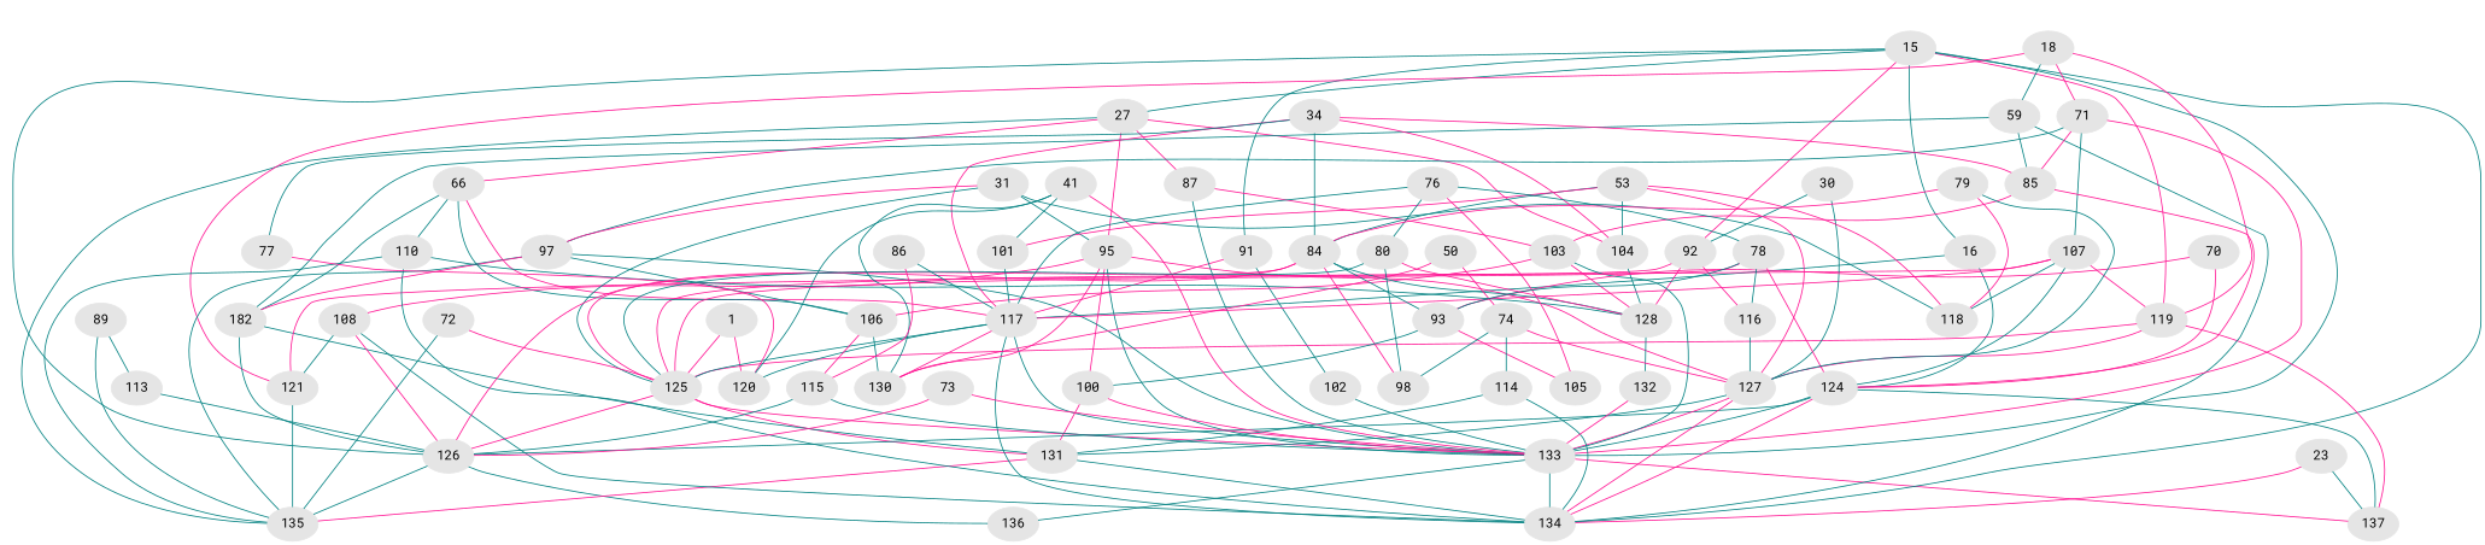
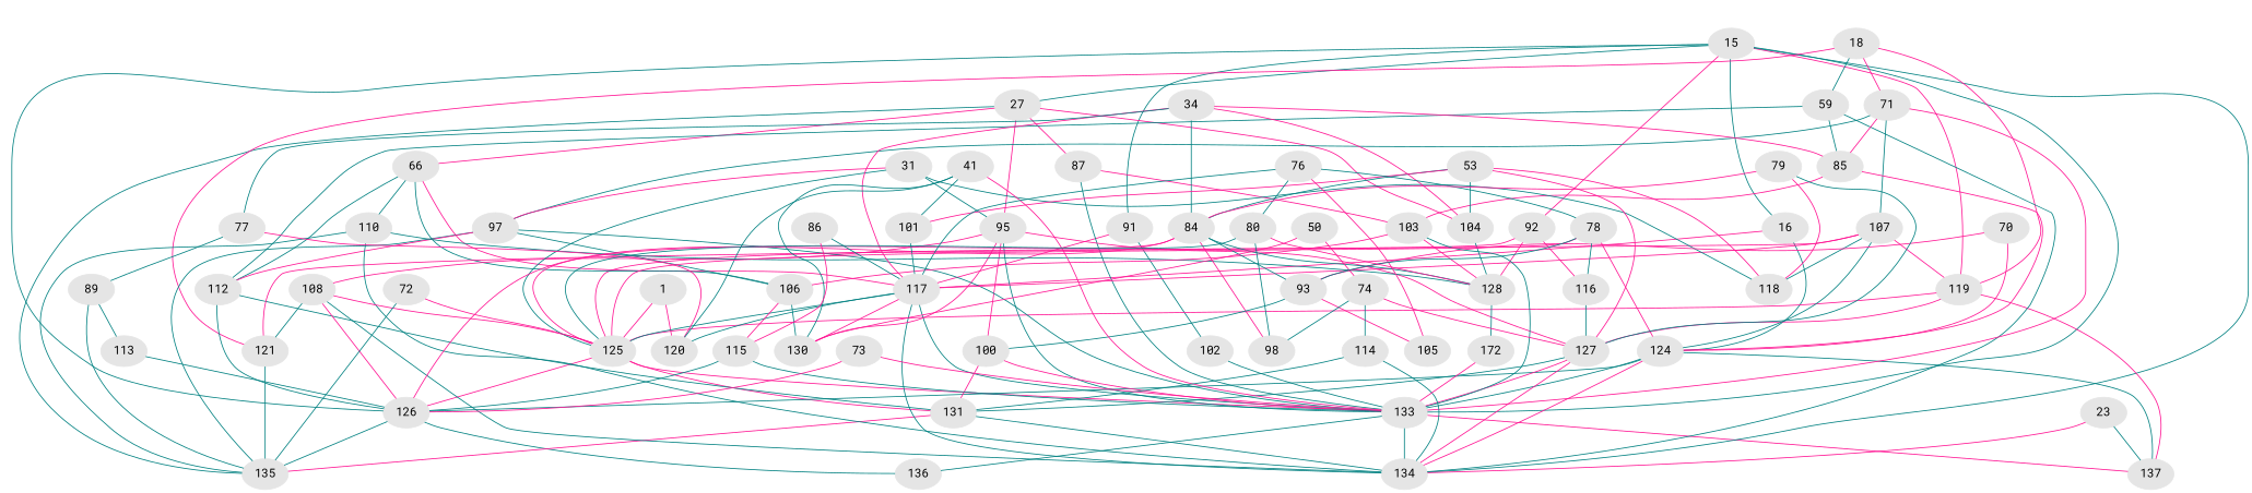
  graph {
    fontname="Roboto Mono"
    node [color=gray90 fontname="Roboto Mono" style=filled]
    edge [color=teal fontname="Roboto Mono"]
    1
    120
    125 [super="+52+65"]
    126 [super="+57+54"]
    133 [super="+13+62+111+129"]
    131 [super="+49+60+96"]
    15 [super="+14+11"]
    16
    27
    91
    92 [super="+44"]
    119 [super="+88"]
    134 [super="+58+82"]
    117 [super="+29+20+63"]
    124 [super="+17+36"]
    66 [super="+33"]
    87 [super="+35"]
    95 [super="+83"]
    104
    135 [super="+38+109"]
    102
    116
    128 [super="+51"]
    137 [super="+45"]
    127 [super="+55+67"]
    136
    130 [super="+122+56"]
    18
    59
    71
    121
    85
-   112 [super="+69" label=182]
+   112 [super="+69"]
    97 [super="+26"]
    107 [super="+3"]
    23
    106 [super="+64"]
    110
    103 [super="+90"]
    100
    108 [super="+22"]
-   30
    31 [super="+24"]
    118
    34
    77
    84 [super="+68"]
    89
    93
    98
    41 [super="+2"]
    101
    50
    74
    114
    53
    115 [super="+40+99"]
    70
    105
    72
    73
    76
    78
    80
    113
    79 [super="+47"]
-   132
+   132 [label=172]
    86
    1 -- 120 [color=deeppink]
    1 -- 125 [color=deeppink]
    125 -- 126 [color=deeppink]
    125 -- 133 [color=deeppink]
    125 -- 131 [color=deeppink weight=4]
    126 -- 135
    126 -- 136
    133 -- 134 [weight=2]
    133 -- 137 [color=deeppink]
    133 -- 136
    131 -- 134
    131 -- 135 [color=deeppink weight=2]
    15 -- 126 [weight=2]
    15 -- 133 [weight=3]
    15 -- 16
    15 -- 27
    15 -- 91
    15 -- 92 [color=deeppink]
    15 -- 119 [color=deeppink]
    15 -- 134
-   16 -- 117
+   16 -- 117 [color=deeppink]
    16 -- 124
    27 -- 66 [color=deeppink]
    27 -- 87 [color=deeppink weight=2]
    27 -- 95 [color=deeppink weight=3]
    27 -- 104 [color=deeppink]
    27 -- 135
    91 -- 117 [color=deeppink]
    91 -- 102
    92 -- 125 [color=deeppink]
    92 -- 116 [color=deeppink]
    92 -- 128 [color=deeppink]
    119 -- 125 [color=deeppink weight=2]
    119 -- 137 [color=deeppink weight=2]
    119 -- 127 [color=deeppink]
    117 -- 120
    117 -- 125
    117 -- 133
    117 -- 134 [weight=2]
    117 -- 130 [color=deeppink weight=2]
    124 -- 126
    124 -- 133 [weight=4]
    124 -- 134 [color=deeppink]
    124 -- 137
    66 -- 117 [color=deeppink]
    66 -- 112
    66 -- 106
    66 -- 110
    87 -- 133
    87 -- 103 [color=deeppink]
    95 -- 133
    95 -- 127 [color=deeppink]
    95 -- 130 [color=deeppink]
    95 -- 100 [color=deeppink]
    95 -- 108 [color=deeppink]
    104 -- 128
    102 -- 133 [weight=2]
    116 -- 127
    128 -- 132
    127 -- 133 [color=deeppink]
    127 -- 131
    127 -- 134 [color=deeppink]
    18 -- 119 [color=deeppink]
    18 -- 59
    18 -- 71 [color=deeppink]
    18 -- 121 [color=deeppink]
    59 -- 134
    59 -- 85
    59 -- 112
    71 -- 133 [color=deeppink]
    71 -- 85 [color=deeppink]
    71 -- 97
    71 -- 107
    121 -- 135
    85 -- 124 [color=deeppink]
    85 -- 103 [color=deeppink]
    112 -- 126
    112 -- 131
    97 -- 133
    97 -- 135
    97 -- 112 [color=deeppink]
    97 -- 106
    107 -- 119 [color=deeppink weight=2]
    107 -- 117 [color=deeppink weight=2]
    107 -- 124
    107 -- 121 [color=deeppink]
    107 -- 118
    23 -- 134 [color=deeppink]
    23 -- 137
    106 -- 130
    106 -- 115 [color=deeppink]
    110 -- 134
    110 -- 135
    110 -- 128
    103 -- 133 [weight=3]
    103 -- 128 [color=deeppink weight=2]
    103 -- 106 [color=deeppink]
    100 -- 133 [color=deeppink]
    100 -- 131 [color=deeppink]
+   108 -- 125 [color=deeppink]
    108 -- 126 [color=deeppink]
    108 -- 134
    108 -- 121
-   30 -- 92
-   30 -- 127
    31 -- 125 [weight=2]
    31 -- 95
    31 -- 97 [color=deeppink]
    31 -- 118 [weight=2]
    34 -- 117 [color=deeppink]
    34 -- 104 [color=deeppink]
    34 -- 85 [color=deeppink]
    34 -- 77
    34 -- 84
    77 -- 120 [color=deeppink]
+   77 -- 89
    84 -- 125 [color=deeppink]
    84 -- 126 [color=deeppink]
    84 -- 128 [weight=2]
    84 -- 93
    84 -- 98 [color=deeppink]
    89 -- 135
    89 -- 113
    93 -- 100
    93 -- 105 [color=deeppink]
    41 -- 120 [weight=2]
    41 -- 133 [color=deeppink weight=2]
    41 -- 130 [weight=2]
    41 -- 101
    101 -- 117
    50 -- 130 [color=deeppink]
    50 -- 74 [color=deeppink]
    74 -- 127 [color=deeppink]
    74 -- 98
    74 -- 114
    114 -- 131
    114 -- 134
    53 -- 104
    53 -- 127 [color=deeppink]
    53 -- 118 [color=deeppink]
    53 -- 84
    53 -- 101 [color=deeppink]
    115 -- 126 [weight=2]
    115 -- 133
    70 -- 124 [color=deeppink]
    70 -- 93 [color=deeppink]
    72 -- 125 [color=deeppink]
    72 -- 135
    73 -- 126 [color=deeppink]
    73 -- 133 [color=deeppink]
    76 -- 117
    76 -- 105 [color=deeppink]
    76 -- 78
    76 -- 80
    78 -- 125 [color=deeppink]
    78 -- 124 [color=deeppink]
    78 -- 116
    78 -- 93
    80 -- 125
    80 -- 128 [color=deeppink]
    80 -- 98
    113 -- 126
    79 -- 127
    79 -- 118 [color=deeppink]
    79 -- 84 [color=deeppink]
    132 -- 133 [color=deeppink]
    86 -- 117
    86 -- 115 [color=deeppink weight=2]
  }
